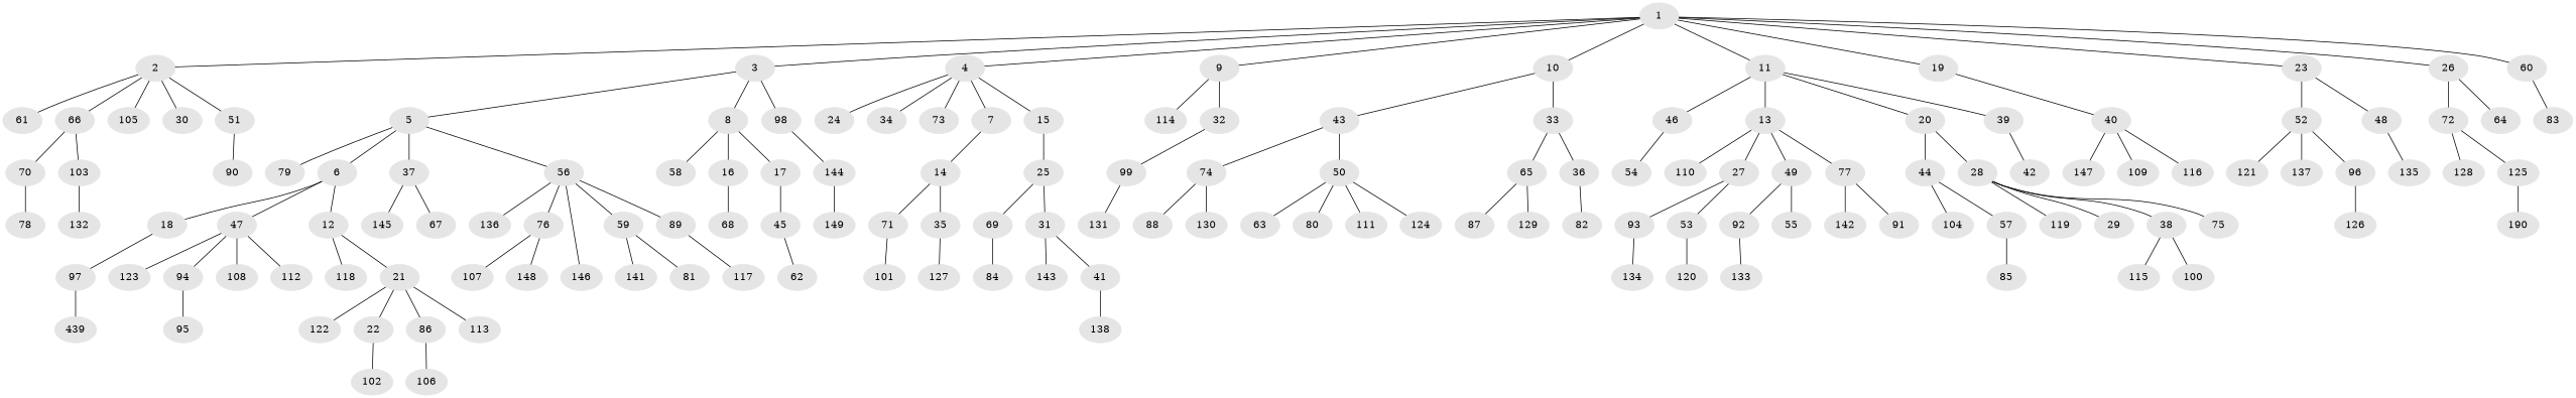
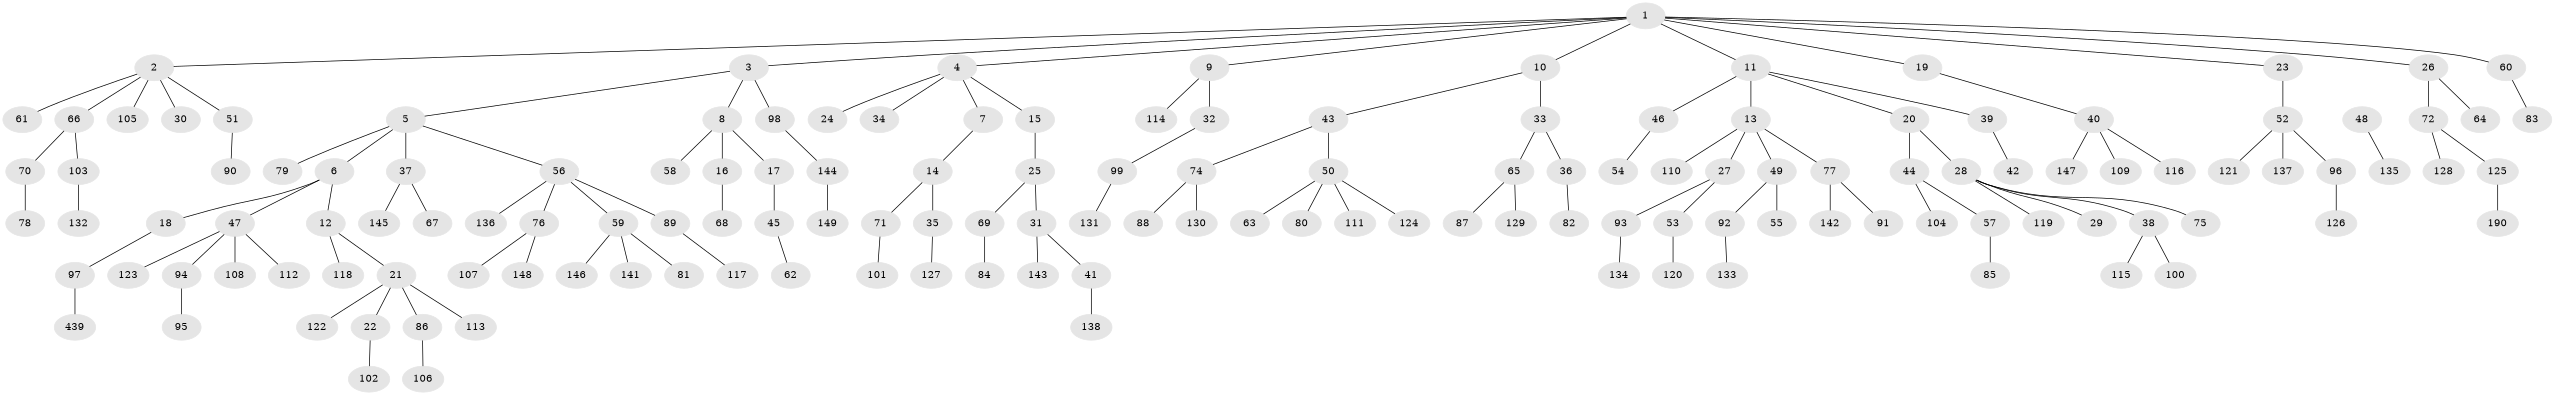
  graph {
    node [color=gray90 style=filled]
    1
    2
    3
    4
    9
    10
    11
    19
    23
    26
    60
    30
    51
    61
    66
    105
    5
    8
    98
    7
    15
    24
    34
-   73
    32
    114
    33
    43
    13
    20
    39
    46
    40
    48
    52
    64
    72
    83
    90
    70
    103
    6
    37
    56
    79
    16
    17
    58
    144
    14
    25
    12
    18
    47
    67
    145
    76
    59
    89
    136
    146
    107
    148
    21
    118
    97
    94
    108
    112
    123
    35
    71
    68
    45
    99
    36
    65
    50
    74
    27
    49
    77
    110
    28
    44
    42
    54
    22
    86
    113
    122
    53
    93
    55
    92
    91
    142
    127
    101
    31
    69
    62
    n103 [label=439]
    109
    116
    147
    29
    38
    75
    119
    57
    104
    102
    106
    135
    96
    121
    137
    41
    143
    84
    125
    128
    120
    134
    100
    115
    138
    131
    82
    87
    129
    63
    80
    111
    124
    88
    130
    85
    95
    133
    126
    81
    141
    117
    78
    132
    n148 [label=190]
    149
    1 -- 2
    1 -- 3
    1 -- 4
    1 -- 9
    1 -- 10
    1 -- 11
    1 -- 19
    1 -- 23
    1 -- 26
    1 -- 60
    2 -- 30
    2 -- 51
    2 -- 61
    2 -- 66
    2 -- 105
    3 -- 5
    3 -- 8
    3 -- 98
    4 -- 7
    4 -- 15
    4 -- 24
    4 -- 34
-   4 -- 73
    9 -- 32
    9 -- 114
    10 -- 33
    10 -- 43
    11 -- 13
    11 -- 20
    11 -- 39
    11 -- 46
    19 -- 40
-   23 -- 48
    23 -- 52
    26 -- 64
    26 -- 72
    60 -- 83
    51 -- 90
    66 -- 70
    66 -- 103
    5 -- 6
    5 -- 37
    5 -- 56
    5 -- 79
    8 -- 16
    8 -- 17
    8 -- 58
    98 -- 144
    7 -- 14
    15 -- 25
    32 -- 99
    33 -- 36
    33 -- 65
    43 -- 50
    43 -- 74
    13 -- 27
    13 -- 49
    13 -- 77
    13 -- 110
    20 -- 28
    20 -- 44
    39 -- 42
    46 -- 54
    40 -- 109
    40 -- 116
    40 -- 147
    48 -- 135
    52 -- 96
    52 -- 121
    52 -- 137
    72 -- 125
    72 -- 128
    70 -- 78
    103 -- 132
    6 -- 12
    6 -- 18
    6 -- 47
    37 -- 67
    37 -- 145
    56 -- 76
    56 -- 59
    56 -- 89
    56 -- 136
-   56 -- 146
+   59 -- 146
    16 -- 68
    17 -- 45
    144 -- 149
    14 -- 35
    14 -- 71
    25 -- 31
    25 -- 69
    12 -- 21
    12 -- 118
    18 -- 97
    47 -- 94
    47 -- 108
    47 -- 112
    47 -- 123
    76 -- 107
    76 -- 148
    59 -- 81
    59 -- 141
    89 -- 117
    21 -- 22
    21 -- 86
    21 -- 113
    21 -- 122
    97 -- n103
    94 -- 95
    35 -- 127
    71 -- 101
    45 -- 62
    99 -- 131
    36 -- 82
    65 -- 87
    65 -- 129
    50 -- 63
    50 -- 80
    50 -- 111
    50 -- 124
    74 -- 88
    74 -- 130
    27 -- 53
    27 -- 93
    49 -- 55
    49 -- 92
    77 -- 91
    77 -- 142
    28 -- 29
    28 -- 38
    28 -- 75
    28 -- 119
    44 -- 57
    44 -- 104
    22 -- 102
    86 -- 106
    53 -- 120
    93 -- 134
    92 -- 133
    31 -- 41
    31 -- 143
    69 -- 84
    38 -- 100
    38 -- 115
    57 -- 85
    96 -- 126
    41 -- 138
    125 -- n148
  }
